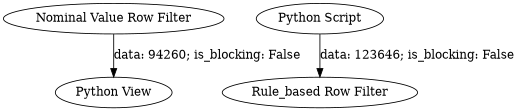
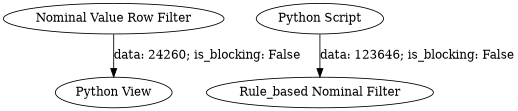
  digraph {
    rankdir=TB
    n1 [label="Nominal Value Row Filter"]
    n2 [label="Python View"]
    n3 [label="Python Script"]
-   n4 [label="Rule_based Row Filter"]
-   n1 -> n2 [label="data: 94260; is_blocking: False"]
+   n4 [label="Rule_based Nominal Filter"]
+   n1 -> n2 [label="data: 24260; is_blocking: False"]
    n3 -> n4 [label="data: 123646; is_blocking: False"]
  }
